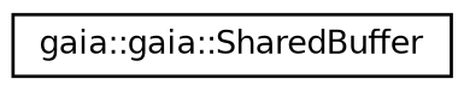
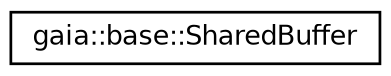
  digraph {
    rankdir=TB
-   n1 [color=black fillcolor=white fontname=Helvetica fontsize=10 height=0.2 label="gaia::gaia::SharedBuffer" shape=record style=filled width=0.4]
+   n1 [color=black fillcolor=white fontname=Helvetica fontsize=10 height=0.2 label="gaia::base::SharedBuffer" shape=record style=filled width=0.4]
  }
